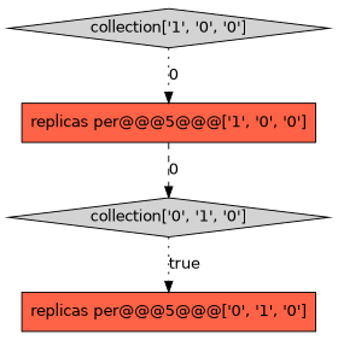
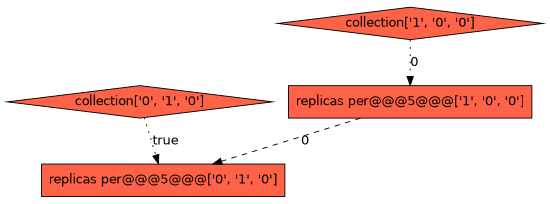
  digraph {
    fontname="DejaVu Sans"
    node [fillcolor=tomato fontname="DejaVu Sans" shape=box style=filled]
    edge [fontname="DejaVu Sans" style=dotted]
    n1 [label="replicas per@@@5@@@['1', '0', '0']"]
    n2 [label="replicas per@@@5@@@['0', '1', '0']"]
-   n3 [fillcolor=lightgray label="collection['0', '1', '0']" shape=diamond]
-   n4 [fillcolor=lightgray label="collection['1', '0', '0']" shape=diamond]
-   n1 -> n3 [label=0 style=dashed]
+   n3 [label="collection['0', '1', '0']" shape=diamond]
+   n4 [label="collection['1', '0', '0']" shape=diamond]
+   n1 -> n2 [label=0 style=dashed]
    n3 -> n2 [label=true]
    n4 -> n1 [label=0]
  }
